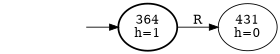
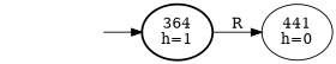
  digraph {
    rankdir=LR
    Dummy [style=invis]
    n2 [label="364\nh=1" penwidth=2]
-   n3 [label="431\nh=0"]
+   n3 [label="441\nh=0"]
    Dummy -> n2
    n2 -> n3 [label=R]
  }
